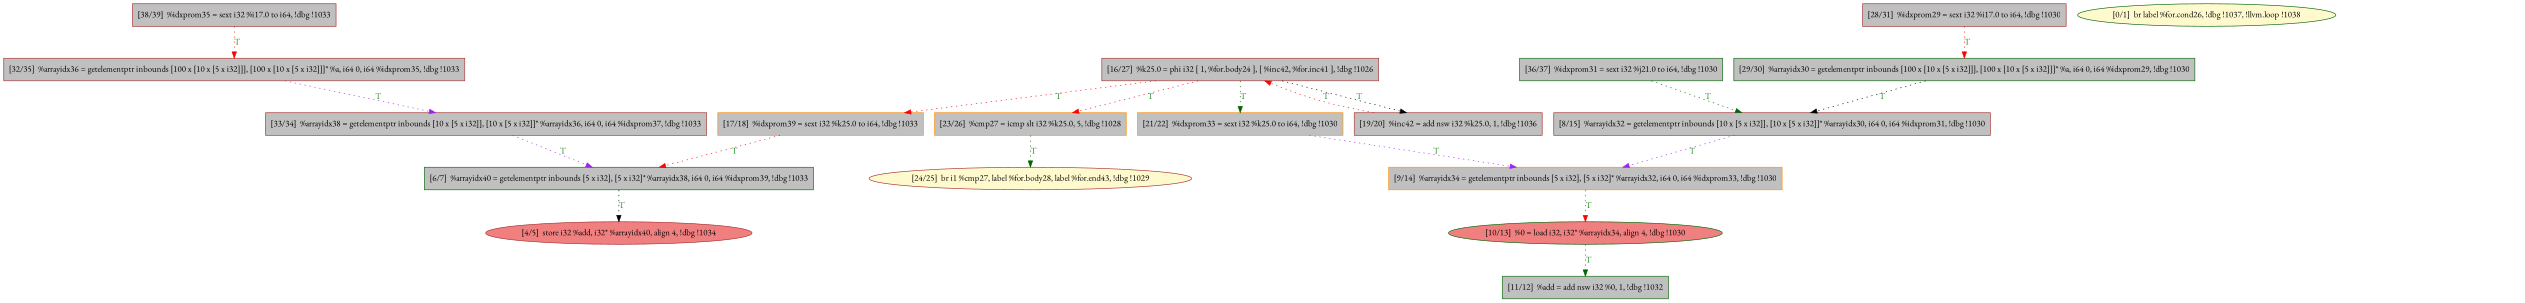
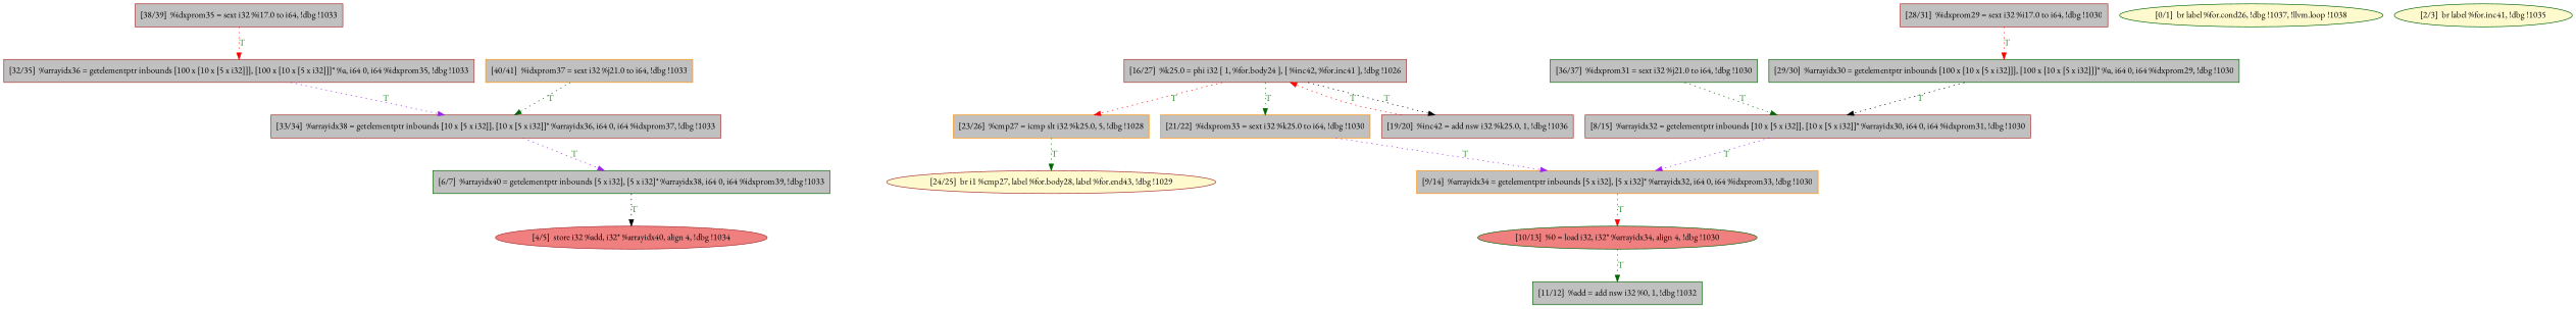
  digraph {
    fontname="EB Garamond"
    node [color=brown fillcolor=grey fontname="EB Garamond" shape=rectangle style=filled]
    edge [color=red fontcolor=forestgreen fontname="EB Garamond" style=dotted]
+   n1 [color=darkorange label="[40/41]  %idxprom37 = sext i32 %j21.0 to i64, !dbg !1033"]
    n2 [label="[33/34]  %arrayidx38 = getelementptr inbounds [10 x [5 x i32]], [10 x [5 x i32]]* %arrayidx36, i64 0, i64 %idxprom37, !dbg !1033"]
    n3 [color=darkgreen label="[6/7]  %arrayidx40 = getelementptr inbounds [5 x i32], [5 x i32]* %arrayidx38, i64 0, i64 %idxprom39, !dbg !1033"]
    n4 [label="[38/39]  %idxprom35 = sext i32 %i17.0 to i64, !dbg !1033"]
    n5 [label="[32/35]  %arrayidx36 = getelementptr inbounds [100 x [10 x [5 x i32]]], [100 x [10 x [5 x i32]]]* %a, i64 0, i64 %idxprom35, !dbg !1033"]
    n6 [color=darkgreen label="[11/12]  %add = add nsw i32 %0, 1, !dbg !1032"]
    n7 [fillcolor=lightcoral label="[4/5]  store i32 %add, i32* %arrayidx40, align 4, !dbg !1034" shape=ellipse]
    n8 [label="[16/27]  %k25.0 = phi i32 [ 1, %for.body24 ], [ %inc42, %for.inc41 ], !dbg !1026"]
    n9 [color=darkorange label="[21/22]  %idxprom33 = sext i32 %k25.0 to i64, !dbg !1030"]
    n10 [label="[19/20]  %inc42 = add nsw i32 %k25.0, 1, !dbg !1036"]
-   n11 [color=darkorange label="[17/18]  %idxprom39 = sext i32 %k25.0 to i64, !dbg !1033"]
    n12 [color=darkorange label="[23/26]  %cmp27 = icmp slt i32 %k25.0, 5, !dbg !1028"]
    n13 [color=darkorange label="[9/14]  %arrayidx34 = getelementptr inbounds [5 x i32], [5 x i32]* %arrayidx32, i64 0, i64 %idxprom33, !dbg !1030"]
    n14 [fillcolor=lemonchiffon label="[24/25]  br i1 %cmp27, label %for.body28, label %for.end43, !dbg !1029" shape=ellipse]
    n15 [label="[8/15]  %arrayidx32 = getelementptr inbounds [10 x [5 x i32]], [10 x [5 x i32]]* %arrayidx30, i64 0, i64 %idxprom31, !dbg !1030"]
    n16 [color=darkgreen fillcolor=lightcoral label="[10/13]  %0 = load i32, i32* %arrayidx34, align 4, !dbg !1030" shape=ellipse]
    n17 [color=darkgreen fillcolor=lemonchiffon label="[0/1]  br label %for.cond26, !dbg !1037, !llvm.loop !1038" shape=ellipse]
    n18 [color=darkgreen label="[29/30]  %arrayidx30 = getelementptr inbounds [100 x [10 x [5 x i32]]], [100 x [10 x [5 x i32]]]* %a, i64 0, i64 %idxprom29, !dbg !1030"]
+   n19 [color=darkgreen fillcolor=lemonchiffon label="[2/3]  br label %for.inc41, !dbg !1035" shape=ellipse]
    n20 [label="[28/31]  %idxprom29 = sext i32 %i17.0 to i64, !dbg !1030"]
    n21 [color=darkgreen label="[36/37]  %idxprom31 = sext i32 %j21.0 to i64, !dbg !1030"]
+   n1 -> n2 [color=darkgreen label=T]
    n2 -> n3 [color=purple label=T]
    n3 -> n7 [color=black label=T]
    n4 -> n5 [label=T]
    n5 -> n2 [color=purple label=T]
    n8 -> n9 [color=darkgreen label=T]
    n8 -> n10 [color=black label=T]
-   n8 -> n11 [label=T]
    n8 -> n12 [label=T]
    n9 -> n13 [color=purple label=T]
    n10 -> n8 [label=T]
-   n11 -> n3 [label=T]
    n12 -> n14 [color=darkgreen label=T]
    n13 -> n16 [label=T]
    n15 -> n13 [color=purple label=T]
    n16 -> n6 [color=darkgreen label=T]
    n18 -> n15 [color=black label=T]
    n20 -> n18 [label=T]
    n21 -> n15 [color=darkgreen label=T]
  }
